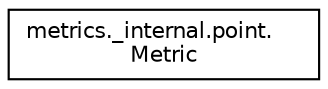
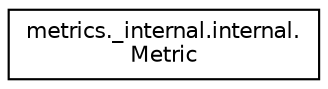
  digraph {
    rankdir=LR
-   n1 [color=black fillcolor=white fontname=Helvetica fontsize=10 height=0.2 label="metrics._internal.point.\lMetric" shape=record style=filled width=0.4]
+   n1 [color=black fillcolor=white fontname=Helvetica fontsize=10 height=0.2 label="metrics._internal.internal.\lMetric" shape=record style=filled width=0.4]
  }
